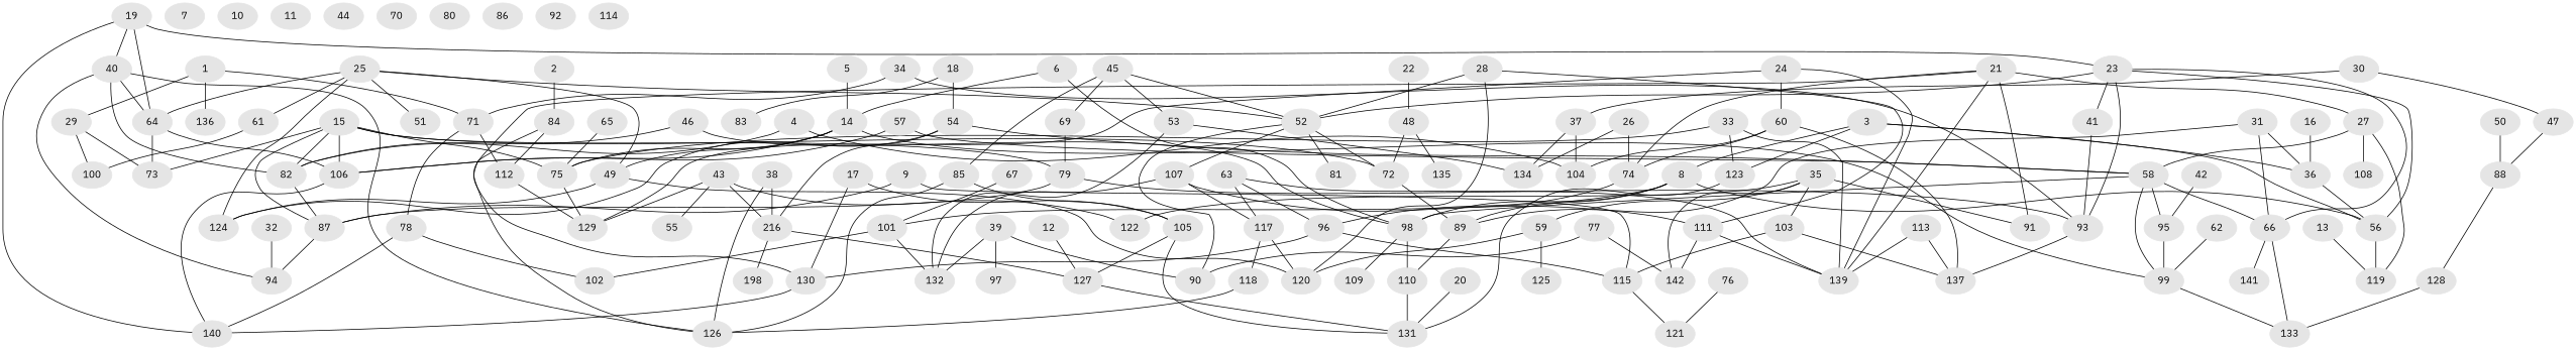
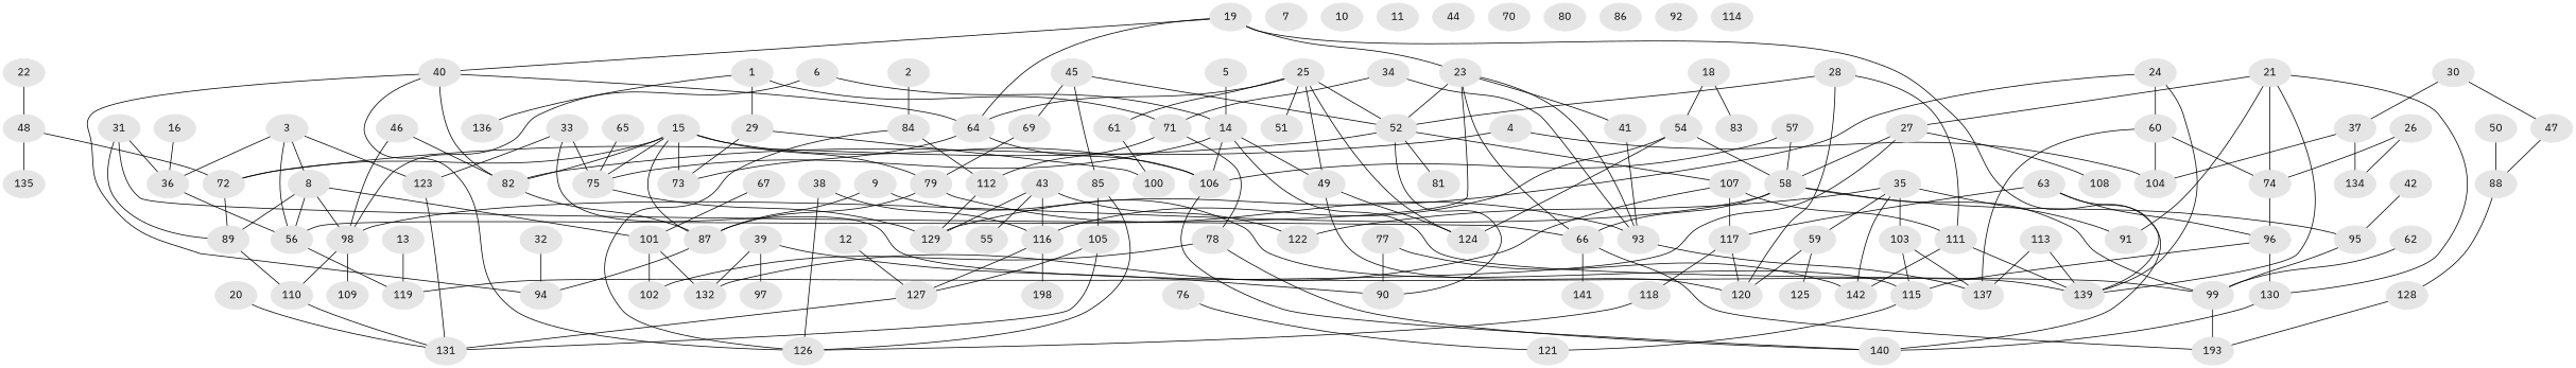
  graph {
    fontname="IBM Plex Sans"
    node [color=gray90 fontname="IBM Plex Sans" style=filled]
    edge [fontname="IBM Plex Sans"]
    1
    29
    71
    136
    73
    100
    78
    112
    2
    84
    126
    3
    8
    36
    56
    123
    98
    89
    101
    119
    131
    4
    82
    104
    87
    5
    14
    49
    75
    99
    106
    6
    110
    109
    7
    132
    102
    9
    115
    94
    121
    10
    11
    12
    127
    13
    124
    120
    129
-   133
+   133 [label=193]
    140
    15
    72
    79
    93
    16
-   17
    105
    130
    18
    54
    83
    58
-   116 [label=216]
+   116
    19
    23
    40
    64
    41
    52
    66
    20
    21
    27
    74
    91
    139
    108
    96
    22
    48
    135
    90
    81
    107
    141
    137
    24
    60
    25
    51
    61
    26
    134
    95
    28
    111
    142
    30
    37
    47
    88
    31
    32
    33
    34
    35
    59
    103
    122
    125
    38
    n113 [label=198]
    39
    97
    42
    43
    55
    44
    45
-   53
    69
    85
    46
    128
    50
    117
    57
    62
    63
    118
    65
    67
    70
    76
    77
    80
    86
    92
    113
    114
    1 -- 29
    1 -- 71
    1 -- 136
    29 -- 73
    29 -- 100
    71 -- 78
    71 -- 112
    78 -- 102
    78 -- 140
    112 -- 129
    2 -- 84
    84 -- 112
    84 -- 126
    3 -- 8
    3 -- 36
    3 -- 56
    3 -- 123
    8 -- 56
    8 -- 98
    8 -- 89
    8 -- 101
    36 -- 56
    56 -- 119
    123 -- 131
    98 -- 110
    98 -- 109
    89 -- 110
    101 -- 132
    101 -- 102
    4 -- 82
    4 -- 104
    82 -- 87
    87 -- 94
    5 -- 14
    14 -- 49
    14 -- 75
    14 -- 99
    14 -- 106
    49 -- 124
    49 -- 120
    75 -- 129
    99 -- 133
    106 -- 140
    6 -- 98
    6 -- 14
    110 -- 131
    9 -- 87
    9 -- 115
    115 -- 121
    12 -- 127
    127 -- 131
    13 -- 119
    15 -- 73
    15 -- 82
    15 -- 87
    15 -- 75
    15 -- 106
    15 -- 72
    15 -- 79
    72 -- 89
    79 -- 87
    79 -- 93
    93 -- 137
    16 -- 36
-   17 -- 105
-   17 -- 130
    105 -- 131
    105 -- 127
    130 -- 140
    18 -- 54
    18 -- 83
    54 -- 124
    54 -- 58
    54 -- 116
    58 -- 98
    58 -- 99
    58 -- 66
    58 -- 95
    116 -- 127
    116 -- n113
    19 -- 140
    19 -- 23
    19 -- 40
    19 -- 64
    23 -- 56
    23 -- 93
    23 -- 41
    23 -- 52
    23 -- 66
    40 -- 126
    40 -- 82
    40 -- 94
    40 -- 64
    64 -- 73
    64 -- 106
    41 -- 93
    52 -- 72
    52 -- 90
    52 -- 81
    52 -- 107
    66 -- 133
    66 -- 141
    20 -- 131
    21 -- 130
    21 -- 27
    21 -- 74
    21 -- 91
    21 -- 139
    27 -- 119
    27 -- 58
    27 -- 108
    74 -- 96
    96 -- 115
    96 -- 130
    22 -- 48
    48 -- 72
    48 -- 135
    107 -- 132
    107 -- 111
    107 -- 117
    24 -- 129
    24 -- 139
    24 -- 60
    60 -- 104
    60 -- 74
    60 -- 137
    25 -- 49
    25 -- 124
    25 -- 64
    25 -- 52
    25 -- 51
    25 -- 61
    61 -- 100
    26 -- 74
    26 -- 134
    95 -- 99
    28 -- 120
    28 -- 52
    28 -- 111
    111 -- 139
    111 -- 142
    30 -- 37
    30 -- 47
    37 -- 104
    37 -- 134
    47 -- 88
    88 -- 128
    31 -- 36
    31 -- 89
    31 -- 66
    32 -- 94
    33 -- 123
    33 -- 75
    33 -- 139
    34 -- 71
    34 -- 93
    35 -- 91
    35 -- 142
    35 -- 59
    35 -- 103
    35 -- 122
    59 -- 120
    59 -- 125
    103 -- 115
    103 -- 137
    38 -- 126
    38 -- 116
    39 -- 132
    39 -- 90
    39 -- 97
    42 -- 95
    43 -- 129
    43 -- 116
    43 -- 122
    43 -- 55
    45 -- 52
-   45 -- 53
    45 -- 69
    45 -- 85
-   53 -- 132
-   53 -- 134
    69 -- 79
    85 -- 126
    85 -- 105
    46 -- 98
    46 -- 82
    128 -- 133
    50 -- 88
    117 -- 120
    117 -- 118
    57 -- 106
    57 -- 58
    62 -- 99
    63 -- 139
    63 -- 96
    63 -- 117
    118 -- 126
    65 -- 75
    67 -- 101
    76 -- 121
    77 -- 90
    77 -- 142
    113 -- 139
    113 -- 137
  }
